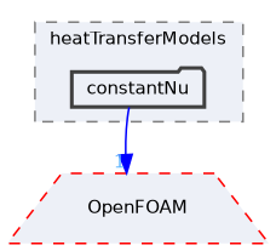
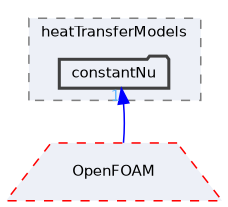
  digraph {
    compound=true
    node [fillcolor="#edf0f7" fontname=Helvetica fontsize=10]
    n1 [color=grey25 height=0.2 label=constantNu shape=folder style="filled,bold" width=0.4]
    n2 [color=red height=0.2 label=OpenFOAM shape=trapezium style="filled,dashed" width=0.4]
    subgraph cluster_1 {
      bgcolor="#edf0f7"
      fontname=Helvetica
      fontsize=10
      label=heatTransferModels
      pencolor=grey50
      style="filled,dashed"
      n1
    }
-   n1 -> n2 [color=blue fontcolor=steelblue1 fontname=Helvetica fontsize=10 headlabel=1 labeldistance=1.5 labelfontname=Helvetica labelfontsize=10]
+   n2 -> n1 [color=blue fontcolor=steelblue1 fontname=Helvetica fontsize=10 headlabel=1 labeldistance=1.5 labelfontname=Helvetica labelfontsize=10]
  }
